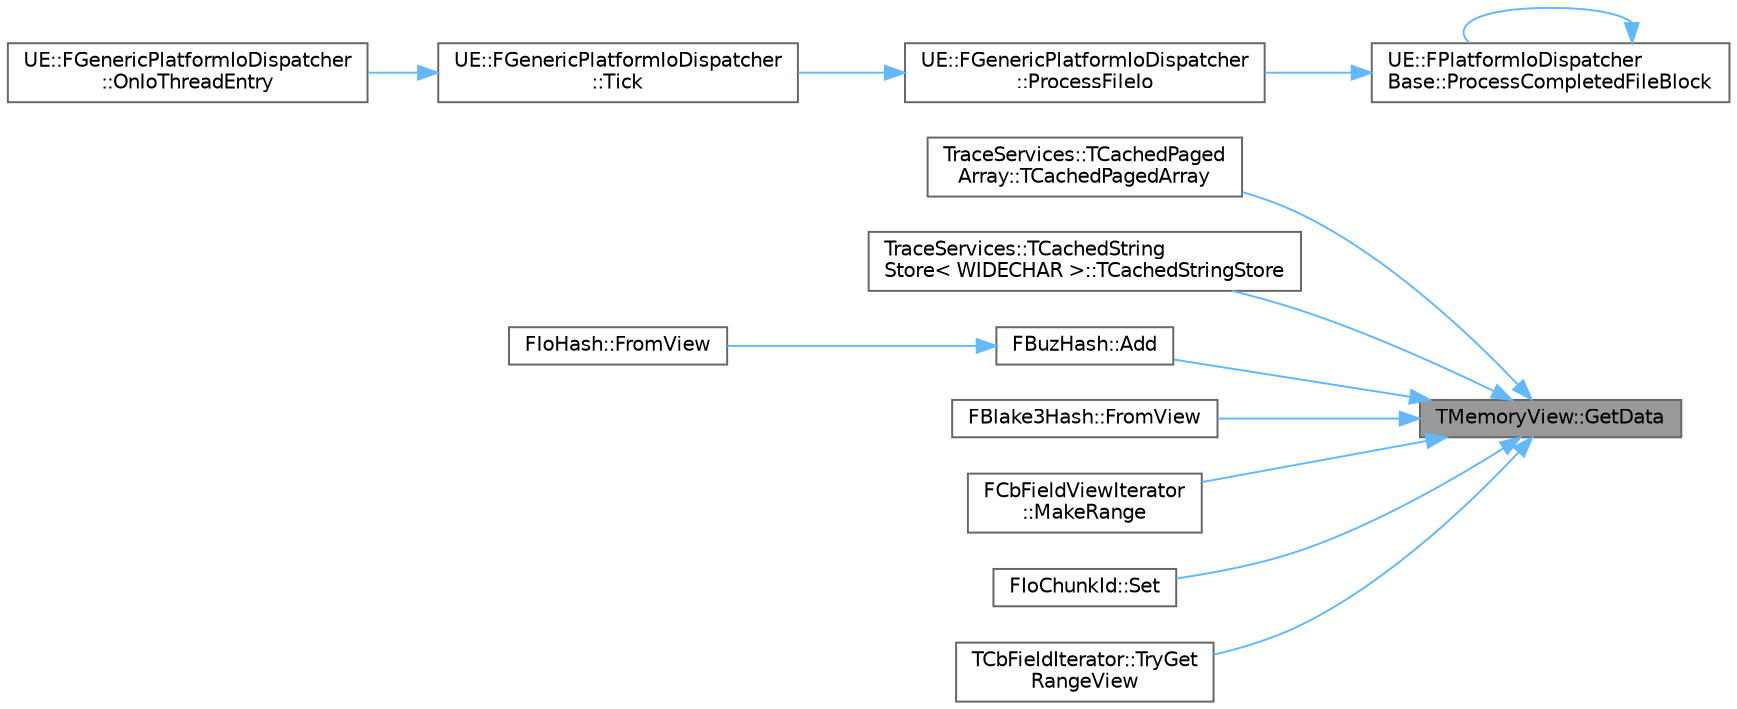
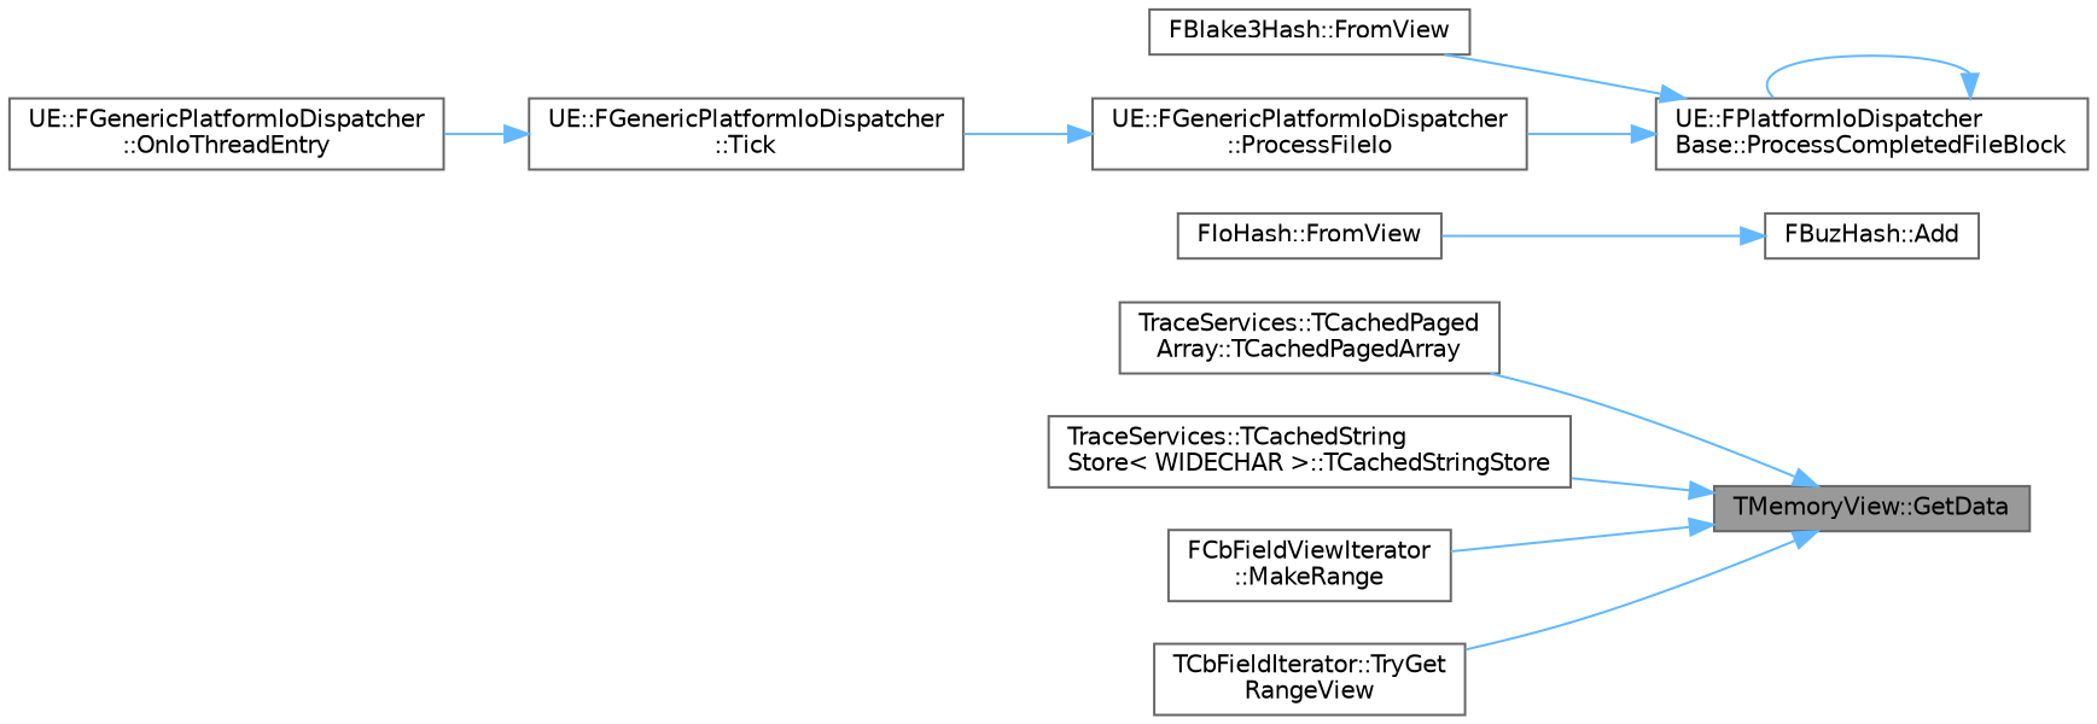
  digraph {
    rankdir=RL
    node [color=grey40 fillcolor=white fontname=Helvetica fontsize=10 shape=box style=filled]
    edge [color=steelblue1 dir=back fontname=Helvetica fontsize=10 labelfontname=Helvetica labelfontsize=10 style=solid]
    n1 [color=gray40 fillcolor=grey60 fontcolor=black height=0.2 label="TMemoryView::GetData" width=0.4]
    n2 [height=0.2 label="TraceServices::TCachedPaged\lArray::TCachedPagedArray" width=0.4]
    n3 [height=0.2 label="TraceServices::TCachedString\lStore\< WIDECHAR \>::TCachedStringStore" width=0.4]
    n4 [height=0.2 label="FBuzHash::Add" width=0.4]
    n5 [height=0.2 label="FBlake3Hash::FromView" width=0.4]
    n6 [height=0.2 label="FCbFieldViewIterator\l::MakeRange" width=0.4]
-   n7 [height=0.2 label="FIoChunkId::Set" width=0.4]
    n8 [height=0.2 label="TCbFieldIterator::TryGet\lRangeView" width=0.4]
    n9 [height=0.2 label="FIoHash::FromView" width=0.4]
    n10 [height=0.2 label="UE::FPlatformIoDispatcher\lBase::ProcessCompletedFileBlock" width=0.4]
    n11 [height=0.2 label="UE::FGenericPlatformIoDispatcher\l::ProcessFileIo" width=0.4]
    n12 [height=0.2 label="UE::FGenericPlatformIoDispatcher\l::Tick" width=0.4]
    n13 [height=0.2 label="UE::FGenericPlatformIoDispatcher\l::OnIoThreadEntry" width=0.4]
    n1 -> n2
    n1 -> n3
-   n1 -> n4
-   n1 -> n5
+   n10 -> n5
    n1 -> n6
-   n1 -> n7
    n1 -> n8
    n4 -> n9
    n10 -> n10
    n10 -> n11
    n11 -> n12
    n12 -> n13
  }
